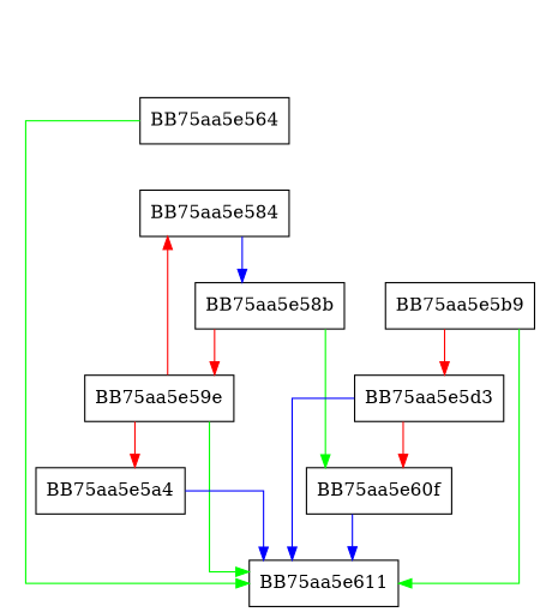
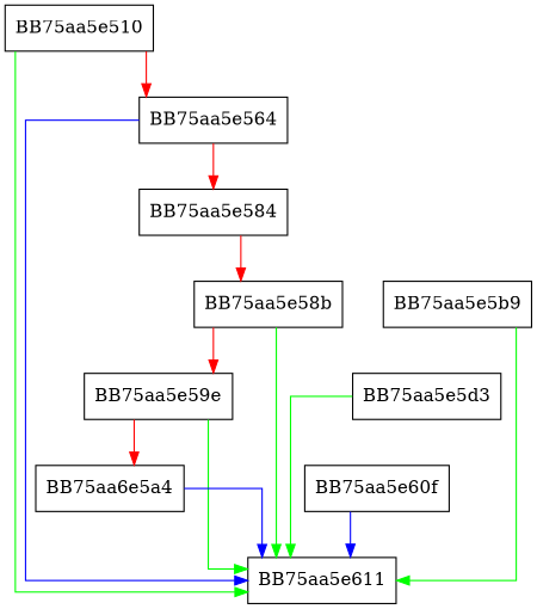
  digraph {
    splines=ortho
    node [shape=box]
    edge [color=red]
+   BB75aa5e510
    BB75aa5e611
    BB75aa5e564
    BB75aa5e584
    BB75aa5e58b
    BB75aa5e5b9
    BB75aa5e5d3
    BB75aa5e59e
    BB75aa5e60f
-   BB75aa5e5a4
-   BB75aa5e564 -> BB75aa5e611 [color=green]
-   BB75aa5e59e -> BB75aa5e584
-   BB75aa5e584 -> BB75aa5e58b [color=blue]
-   BB75aa5e58b -> BB75aa5e60f [color=green]
+   BB75aa5e5a4 [label=BB75aa6e5a4]
+   BB75aa5e510 -> BB75aa5e611 [color=green]
+   BB75aa5e510 -> BB75aa5e564
+   BB75aa5e564 -> BB75aa5e611 [color=blue]
+   BB75aa5e564 -> BB75aa5e584
+   BB75aa5e584 -> BB75aa5e58b
+   BB75aa5e58b -> BB75aa5e611 [color=green]
    BB75aa5e58b -> BB75aa5e59e
    BB75aa5e5b9 -> BB75aa5e611 [color=green]
-   BB75aa5e5b9 -> BB75aa5e5d3
-   BB75aa5e5d3 -> BB75aa5e611 [color=blue]
-   BB75aa5e5d3 -> BB75aa5e60f
+   BB75aa5e5d3 -> BB75aa5e611 [color=green]
    BB75aa5e59e -> BB75aa5e611 [color=green]
    BB75aa5e59e -> BB75aa5e5a4
    BB75aa5e60f -> BB75aa5e611 [color=blue]
    BB75aa5e5a4 -> BB75aa5e611 [color=blue]
  }
